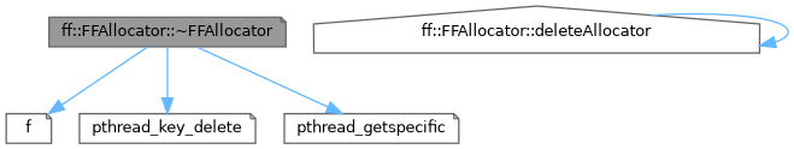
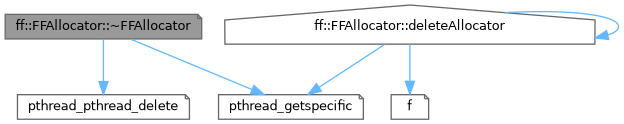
  digraph {
    rankdir=TB
    node [color=grey40 fillcolor=white fontname=Helvetica fontsize=10 shape=note style=filled]
    edge [color=steelblue1 fontname=Helvetica fontsize=10 labelfontname=Helvetica labelfontsize=10 style=solid]
    n1 [color=gray40 fillcolor=grey60 fontcolor=black height=0.2 label="ff::FFAllocator::~FFAllocator" width=0.4]
    n2 [height=0.2 label=f width=0.4]
-   n3 [height=0.2 label=pthread_key_delete width=0.4]
+   n3 [height=0.2 label=pthread_pthread_delete width=0.4]
    n4 [height=0.2 label=pthread_getspecific width=0.4]
    n5 [height=0.2 label="ff::FFAllocator::deleteAllocator" shape=house width=0.4]
-   n1 -> n2
+   n5 -> n2
    n1 -> n3
    n1 -> n4
+   n5 -> n4
    n5 -> n5
  }
